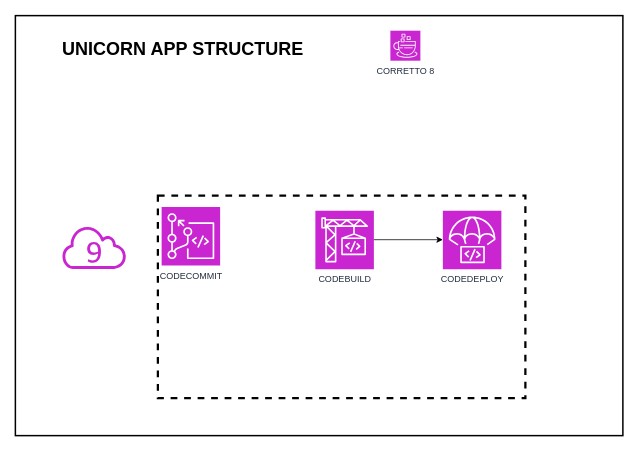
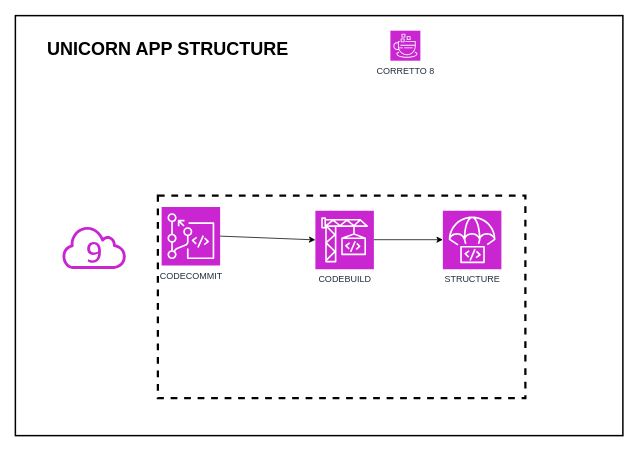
  <mxCell id="0" />
  <mxCell id="1" parent="0" />
  <mxCell id="2" value="CODECOMMIT" style="sketch=0;points=[[0,0,0],[0.25,0,0],[0.5,0,0],[0.75,0,0],[1,0,0],[0,1,0],[0.25,1,0],[0.5,1,0],[0.75,1,0],[1,1,0],[0,0.25,0],[0,0.5,0],[0,0.75,0],[1,0.25,0],[1,0.5,0],[1,0.75,0]];outlineConnect=0;fontColor=#232F3E;fillColor=#C925D1;strokeColor=#ffffff;dashed=0;verticalLabelPosition=bottom;verticalAlign=top;align=center;html=1;fontSize=12;fontStyle=0;aspect=fixed;shape=mxgraph.aws4.resourceIcon;resIcon=mxgraph.aws4.codecommit;" vertex="1" parent="1"><mxGeometry x="215" y="275" width="78" height="78" as="geometry" /></mxCell>
  <mxCell id="3" value="" style="sketch=0;outlineConnect=0;fontColor=#232F3E;gradientColor=none;fillColor=#C925D1;strokeColor=none;dashed=0;verticalLabelPosition=bottom;verticalAlign=top;align=center;html=1;fontSize=12;fontStyle=0;aspect=fixed;shape=mxgraph.aws4.cloud9;" vertex="1" parent="1"><mxGeometry x="80" y="300" width="90" height="57.69" as="geometry" /></mxCell>
  <mxCell id="4" value="CODEBUILD" style="sketch=0;points=[[0,0,0],[0.25,0,0],[0.5,0,0],[0.75,0,0],[1,0,0],[0,1,0],[0.25,1,0],[0.5,1,0],[0.75,1,0],[1,1,0],[0,0.25,0],[0,0.5,0],[0,0.75,0],[1,0.25,0],[1,0.5,0],[1,0.75,0]];outlineConnect=0;fontColor=#232F3E;fillColor=#C925D1;strokeColor=#ffffff;dashed=0;verticalLabelPosition=bottom;verticalAlign=top;align=center;html=1;fontSize=12;fontStyle=0;aspect=fixed;shape=mxgraph.aws4.resourceIcon;resIcon=mxgraph.aws4.codebuild;" vertex="1" parent="1"><mxGeometry x="420" y="280" width="78" height="78" as="geometry" /></mxCell>
- <mxCell id="5" value="CODEDEPLOY" style="sketch=0;points=[[0,0,0],[0.25,0,0],[0.5,0,0],[0.75,0,0],[1,0,0],[0,1,0],[0.25,1,0],[0.5,1,0],[0.75,1,0],[1,1,0],[0,0.25,0],[0,0.5,0],[0,0.75,0],[1,0.25,0],[1,0.5,0],[1,0.75,0]];outlineConnect=0;fontColor=#232F3E;fillColor=#C925D1;strokeColor=#ffffff;dashed=0;verticalLabelPosition=bottom;verticalAlign=top;align=center;html=1;fontSize=12;fontStyle=0;aspect=fixed;shape=mxgraph.aws4.resourceIcon;resIcon=mxgraph.aws4.codedeploy;" vertex="1" parent="1"><mxGeometry x="590" y="280" width="78" height="78" as="geometry" /></mxCell>
+ <mxCell id="5" value="STRUCTURE" style="sketch=0;points=[[0,0,0],[0.25,0,0],[0.5,0,0],[0.75,0,0],[1,0,0],[0,1,0],[0.25,1,0],[0.5,1,0],[0.75,1,0],[1,1,0],[0,0.25,0],[0,0.5,0],[0,0.75,0],[1,0.25,0],[1,0.5,0],[1,0.75,0]];outlineConnect=0;fontColor=#232F3E;fillColor=#C925D1;strokeColor=#ffffff;dashed=0;verticalLabelPosition=bottom;verticalAlign=top;align=center;html=1;fontSize=12;fontStyle=0;aspect=fixed;shape=mxgraph.aws4.resourceIcon;resIcon=mxgraph.aws4.codedeploy;" vertex="1" parent="1"><mxGeometry x="590" y="280" width="78" height="78" as="geometry" /></mxCell>
  <mxCell id="6" value="" style="shape=image;verticalLabelPosition=bottom;labelBackgroundColor=default;verticalAlign=top;aspect=fixed;imageAspect=0;image=https://miro.medium.com/v2/resize:fit:1400/0*npJtyZTaTB_pyDrU.jpg;" vertex="1" parent="1"><mxGeometry x="120" y="150.18" width="142.24" height="69.82" as="geometry" /></mxCell>
  <mxCell id="7" value="" style="shape=image;verticalLabelPosition=bottom;labelBackgroundColor=default;verticalAlign=top;aspect=fixed;imageAspect=0;image=https://cdn.arstechnica.net/wp-content/uploads/2016/01/openjdk.jpg;" vertex="1" parent="1"><mxGeometry x="312" y="150.18" width="131.6" height="69.82" as="geometry" /></mxCell>
- <mxCell id="8" value="&lt;font style=&quot;font-size: 24px;&quot;&gt;UNICORN APP STRUCTURE&lt;/font&gt;" style="text;html=1;align=center;verticalAlign=middle;resizable=0;points=[];autosize=1;strokeColor=none;fillColor=none;fontStyle=1" vertex="1" parent="1"><mxGeometry x="73.1" y="45" width="340" height="40" as="geometry" /></mxCell>
+ <mxCell id="8" value="&lt;font style=&quot;font-size: 24px;&quot;&gt;UNICORN APP STRUCTURE&lt;/font&gt;" style="text;html=1;align=center;verticalAlign=middle;resizable=0;points=[];autosize=1;strokeColor=none;fillColor=none;fontStyle=1" vertex="1" parent="1"><mxGeometry x="53.1" y="45" width="340" height="40" as="geometry" /></mxCell>
  <mxCell id="9" value="CORRETTO 8" style="sketch=0;points=[[0,0,0],[0.25,0,0],[0.5,0,0],[0.75,0,0],[1,0,0],[0,1,0],[0.25,1,0],[0.5,1,0],[0.75,1,0],[1,1,0],[0,0.25,0],[0,0.5,0],[0,0.75,0],[1,0.25,0],[1,0.5,0],[1,0.75,0]];outlineConnect=0;fontColor=#232F3E;fillColor=#C925D1;strokeColor=#ffffff;dashed=0;verticalLabelPosition=bottom;verticalAlign=top;align=center;html=1;fontSize=12;fontStyle=0;aspect=fixed;shape=mxgraph.aws4.resourceIcon;resIcon=mxgraph.aws4.corretto;" vertex="1" parent="1"><mxGeometry x="520" y="40.09" width="40" height="40" as="geometry" /></mxCell>
+ <mxCell id="10" value="" style="endArrow=classic;html=1;rounded=0;exitX=1;exitY=0.5;exitDx=0;exitDy=0;exitPerimeter=0;entryX=0;entryY=0.5;entryDx=0;entryDy=0;entryPerimeter=0;" edge="1" parent="1" source="2" target="4"><mxGeometry width="50" height="50" relative="1" as="geometry"><mxPoint x="480" y="480" as="sourcePoint" /><mxPoint x="530" y="430" as="targetPoint" /></mxGeometry></mxCell>
  <mxCell id="11" value="" style="endArrow=classic;html=1;rounded=0;exitX=1;exitY=0.5;exitDx=0;exitDy=0;exitPerimeter=0;entryX=0;entryY=0.5;entryDx=0;entryDy=0;entryPerimeter=0;" edge="1" parent="1"><mxGeometry width="50" height="50" relative="1" as="geometry"><mxPoint x="498" y="318.76" as="sourcePoint" /><mxPoint x="590" y="318.76" as="targetPoint" /></mxGeometry></mxCell>
  <mxCell id="12" value="" style="rounded=0;whiteSpace=wrap;html=1;fillColor=none;dashed=1;strokeWidth=3;" vertex="1" parent="1"><mxGeometry x="210" y="260" width="490" height="270" as="geometry" /></mxCell>
  <mxCell id="13" value="" style="rounded=0;whiteSpace=wrap;html=1;fillColor=none;strokeWidth=2;" vertex="1" parent="1"><mxGeometry x="20" y="20" width="810" height="560" as="geometry" /></mxCell>
